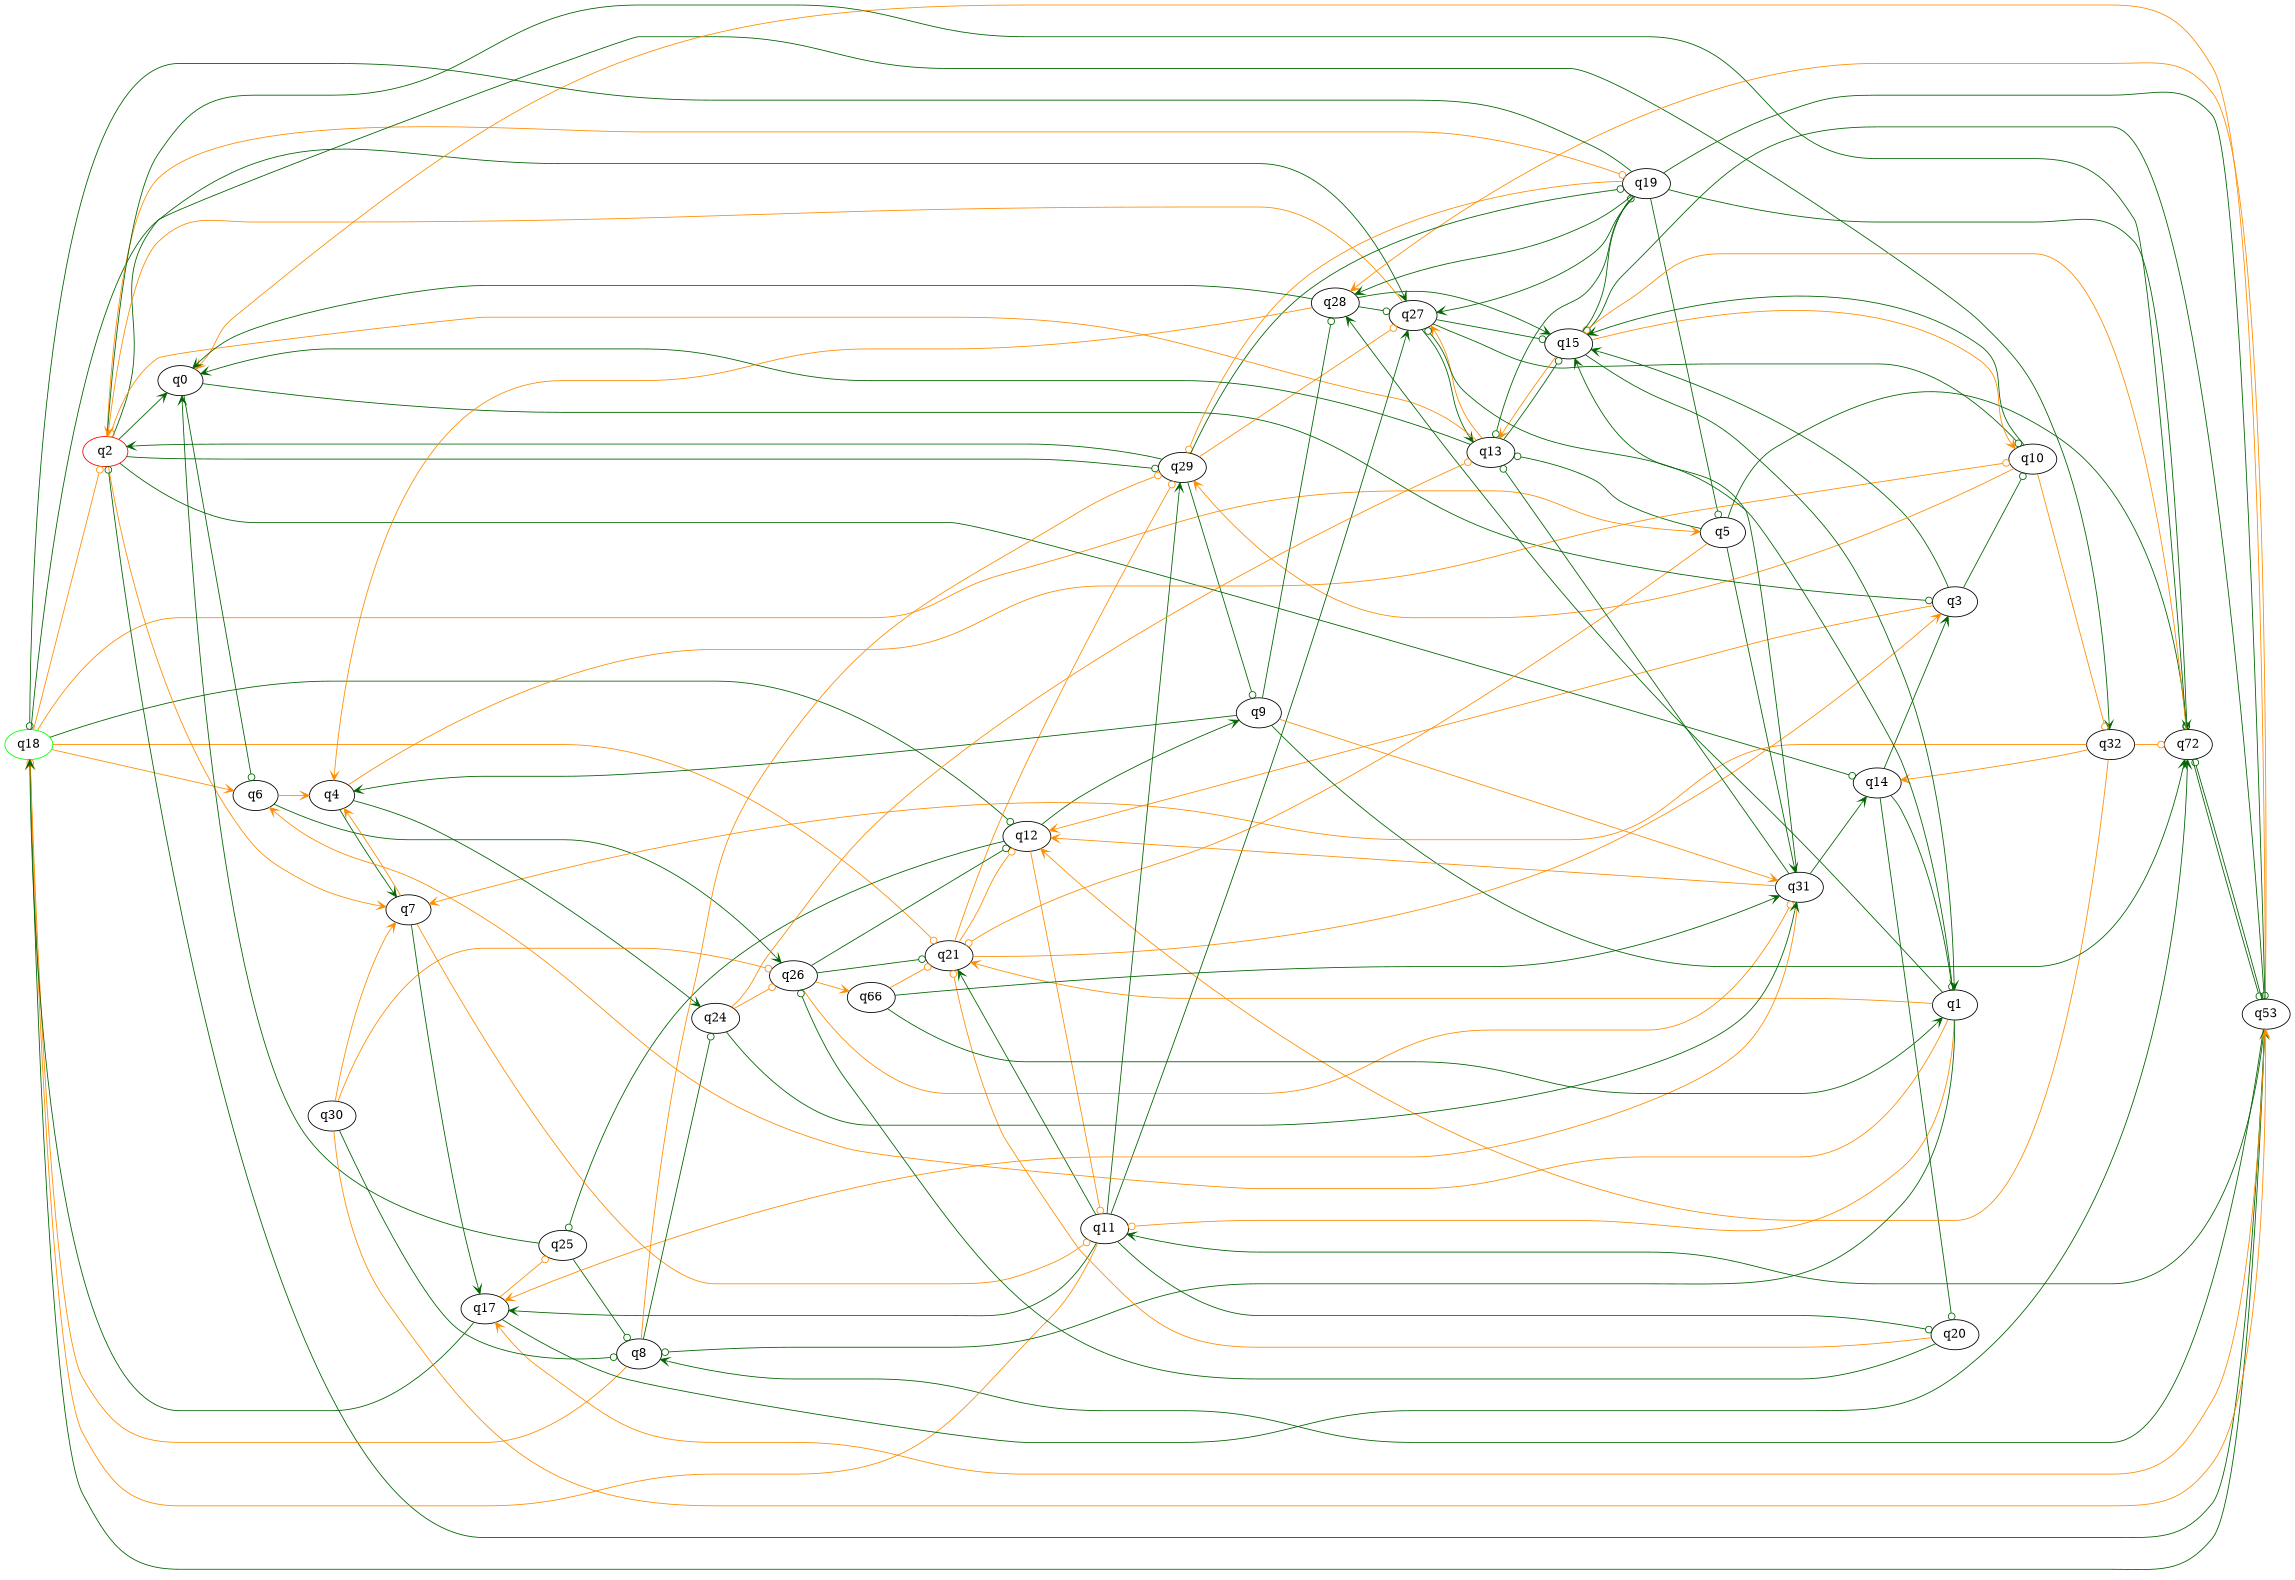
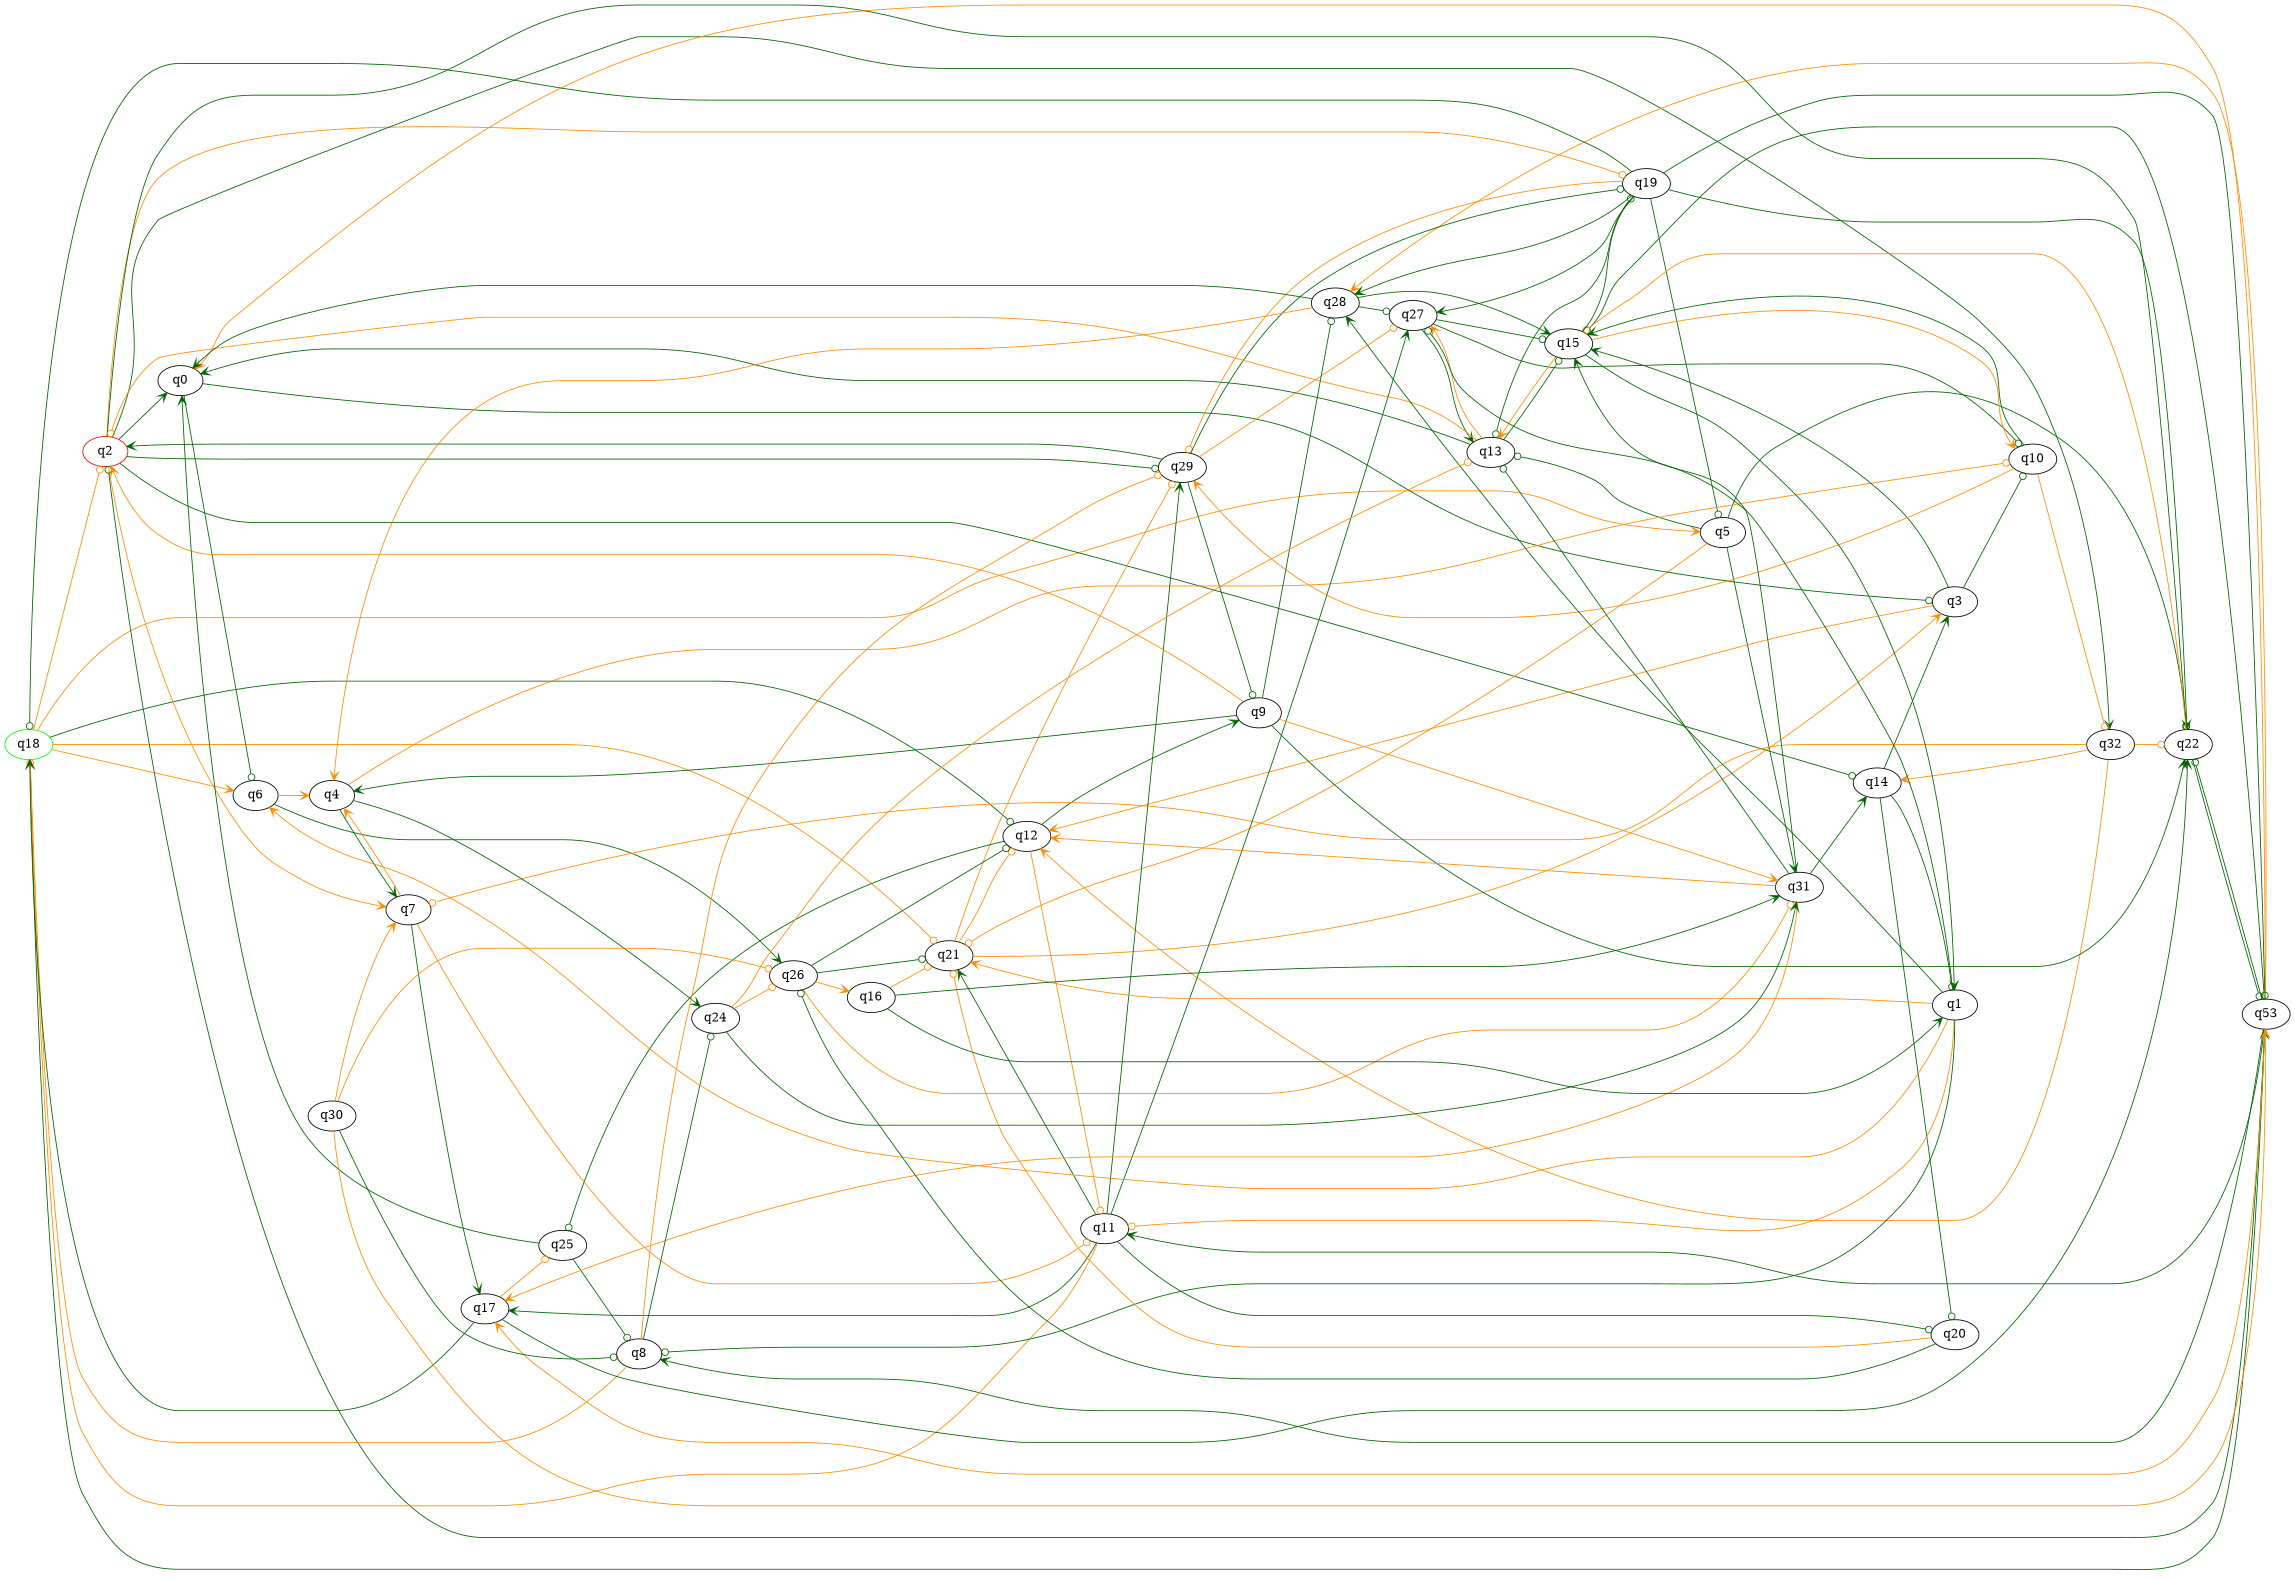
  digraph {
    rankdir=LR
    edge [arrowhead=vee color=darkgreen]
    q18 [color=green initial=1]
    q2 [color=red final=1]
    q6
    q21
    q27
    q12
    q5
    n8 [label=q53]
    q0
    q7
    q14
    q19
-   q22 [label=q72]
+   q22
    q29
    q32
    q4
    q26
    q3
    q10
    q15
    q13
    q11
    q9
    q25
    q31
    q8
    q28
    q17
    q1
    q20
    q24
-   q16 [label=q66]
+   q16
    q30
    q18 -> q2 [arrowhead=odot color=darkorange]
    q18 -> q6 [color=darkorange]
    q18 -> q21 [arrowhead=odot color=darkorange]
-   q18 -> q27
    q18 -> q12 [arrowhead=odot]
    q18 -> q5 [color=darkorange]
    q18 -> n8
    q2 -> q0
    q2 -> q7 [color=darkorange]
    q2 -> q14 [arrowhead=odot]
    q2 -> q19 [arrowhead=odot color=darkorange]
    q2 -> q22 [arrowhead=odot]
    q2 -> q29 [arrowhead=odot]
    q2 -> q32
    q6 -> q4 [color=darkorange]
    q6 -> q26
    q21 -> q12 [arrowhead=odot color=darkorange]
    q21 -> q29 [arrowhead=odot color=darkorange]
    q21 -> q3 [color=darkorange]
-   q27 -> q2 [color=darkorange]
+   q9 -> q2 [color=darkorange]
    q27 -> q10 [arrowhead=odot]
    q27 -> q15 [arrowhead=odot]
    q27 -> q13
    q12 -> q11 [arrowhead=odot color=darkorange]
    q12 -> q9
    q12 -> q25 [arrowhead=odot]
    q5 -> q21 [arrowhead=odot color=darkorange]
    q5 -> q22 [arrowhead=odot]
    q5 -> q13 [arrowhead=odot]
    q5 -> q31
    n8 -> q2 [arrowhead=odot]
    n8 -> q0 [color=darkorange]
    n8 -> q22 [arrowhead=odot]
    n8 -> q15 [arrowhead=odot]
    n8 -> q11
    n8 -> q8
    n8 -> q28 [color=darkorange]
    n8 -> q17 [color=darkorange]
    q0 -> q6 [arrowhead=odot]
    q0 -> q3 [arrowhead=odot]
    q7 -> q4 [color=darkorange]
    q7 -> q11 [arrowhead=odot color=darkorange]
    q7 -> q17
    q14 -> q3
    q14 -> q1 [arrowhead=odot]
    q14 -> q20 [arrowhead=odot]
    q19 -> q18 [arrowhead=odot]
    q19 -> q27
    q19 -> q5 [arrowhead=odot]
    q19 -> n8 [arrowhead=odot]
    q19 -> q22
    q19 -> q29 [arrowhead=odot color=darkorange]
    q19 -> q13 [arrowhead=odot]
    q19 -> q28
    q22 -> n8 [arrowhead=odot]
    q22 -> q15 [arrowhead=odot color=darkorange]
    q29 -> q2
    q29 -> q27 [arrowhead=odot color=darkorange]
    q29 -> q19 [arrowhead=odot]
    q29 -> q9 [arrowhead=odot]
    q32 -> q12 [color=darkorange]
-   q32 -> q7 [color=darkorange]
+   q32 -> q7 [arrowhead=odot color=darkorange]
    q32 -> q14 [color=darkorange]
    q32 -> q22 [arrowhead=odot color=darkorange]
    q4 -> q7
    q4 -> q10 [arrowhead=odot color=darkorange]
    q4 -> q24
    q26 -> q21 [arrowhead=odot]
    q26 -> q12 [arrowhead=odot]
    q26 -> q31 [arrowhead=odot color=darkorange]
    q26 -> q16 [color=darkorange]
    q3 -> q12 [color=darkorange]
    q3 -> q10 [arrowhead=odot]
    q3 -> q15
    q10 -> q29 [color=darkorange]
    q10 -> q32 [arrowhead=odot color=darkorange]
    q10 -> q15
    q15 -> q19 [arrowhead=odot]
    q15 -> q10 [color=darkorange]
    q15 -> q13 [color=darkorange]
    q15 -> q1
    q13 -> q2 [arrowhead=odot color=darkorange]
    q13 -> q27 [color=darkorange]
    q13 -> q0
    q13 -> q15 [arrowhead=odot]
    q11 -> q18 [arrowhead=odot color=darkorange]
    q11 -> q21
    q11 -> q27
    q11 -> q29
    q11 -> q17
    q11 -> q20 [arrowhead=odot]
    q9 -> q22
    q9 -> q4
    q9 -> q31 [color=darkorange]
    q9 -> q28 [arrowhead=odot]
    q25 -> q0
    q25 -> q8 [arrowhead=odot]
    q31 -> q12 [color=darkorange]
    q31 -> q14
    q31 -> q15
    q31 -> q13 [arrowhead=odot]
    q31 -> q17 [color=darkorange]
    q8 -> q18 [color=darkorange]
    q8 -> q29 [arrowhead=odot color=darkorange]
    q8 -> q24 [arrowhead=odot]
    q28 -> q27 [arrowhead=odot]
    q28 -> q0
    q28 -> q4 [color=darkorange]
    q28 -> q15
    q17 -> q18
    q17 -> q22
    q17 -> q25 [arrowhead=odot color=darkorange]
    q1 -> q6 [color=darkorange]
    q1 -> q21 [color=darkorange]
    q1 -> q27 [arrowhead=odot]
    q1 -> q11 [arrowhead=odot color=darkorange]
    q1 -> q8 [arrowhead=odot]
    q1 -> q28
    q20 -> q21 [arrowhead=odot color=darkorange]
    q20 -> q26 [arrowhead=odot]
    q24 -> q26 [arrowhead=odot color=darkorange]
    q24 -> q13 [arrowhead=odot color=darkorange]
    q24 -> q31
    q16 -> q21 [arrowhead=odot color=darkorange]
    q16 -> q31
    q16 -> q1
    q30 -> n8 [color=darkorange]
    q30 -> q7 [color=darkorange]
    q30 -> q26 [arrowhead=odot color=darkorange]
    q30 -> q8 [arrowhead=odot]
  }
